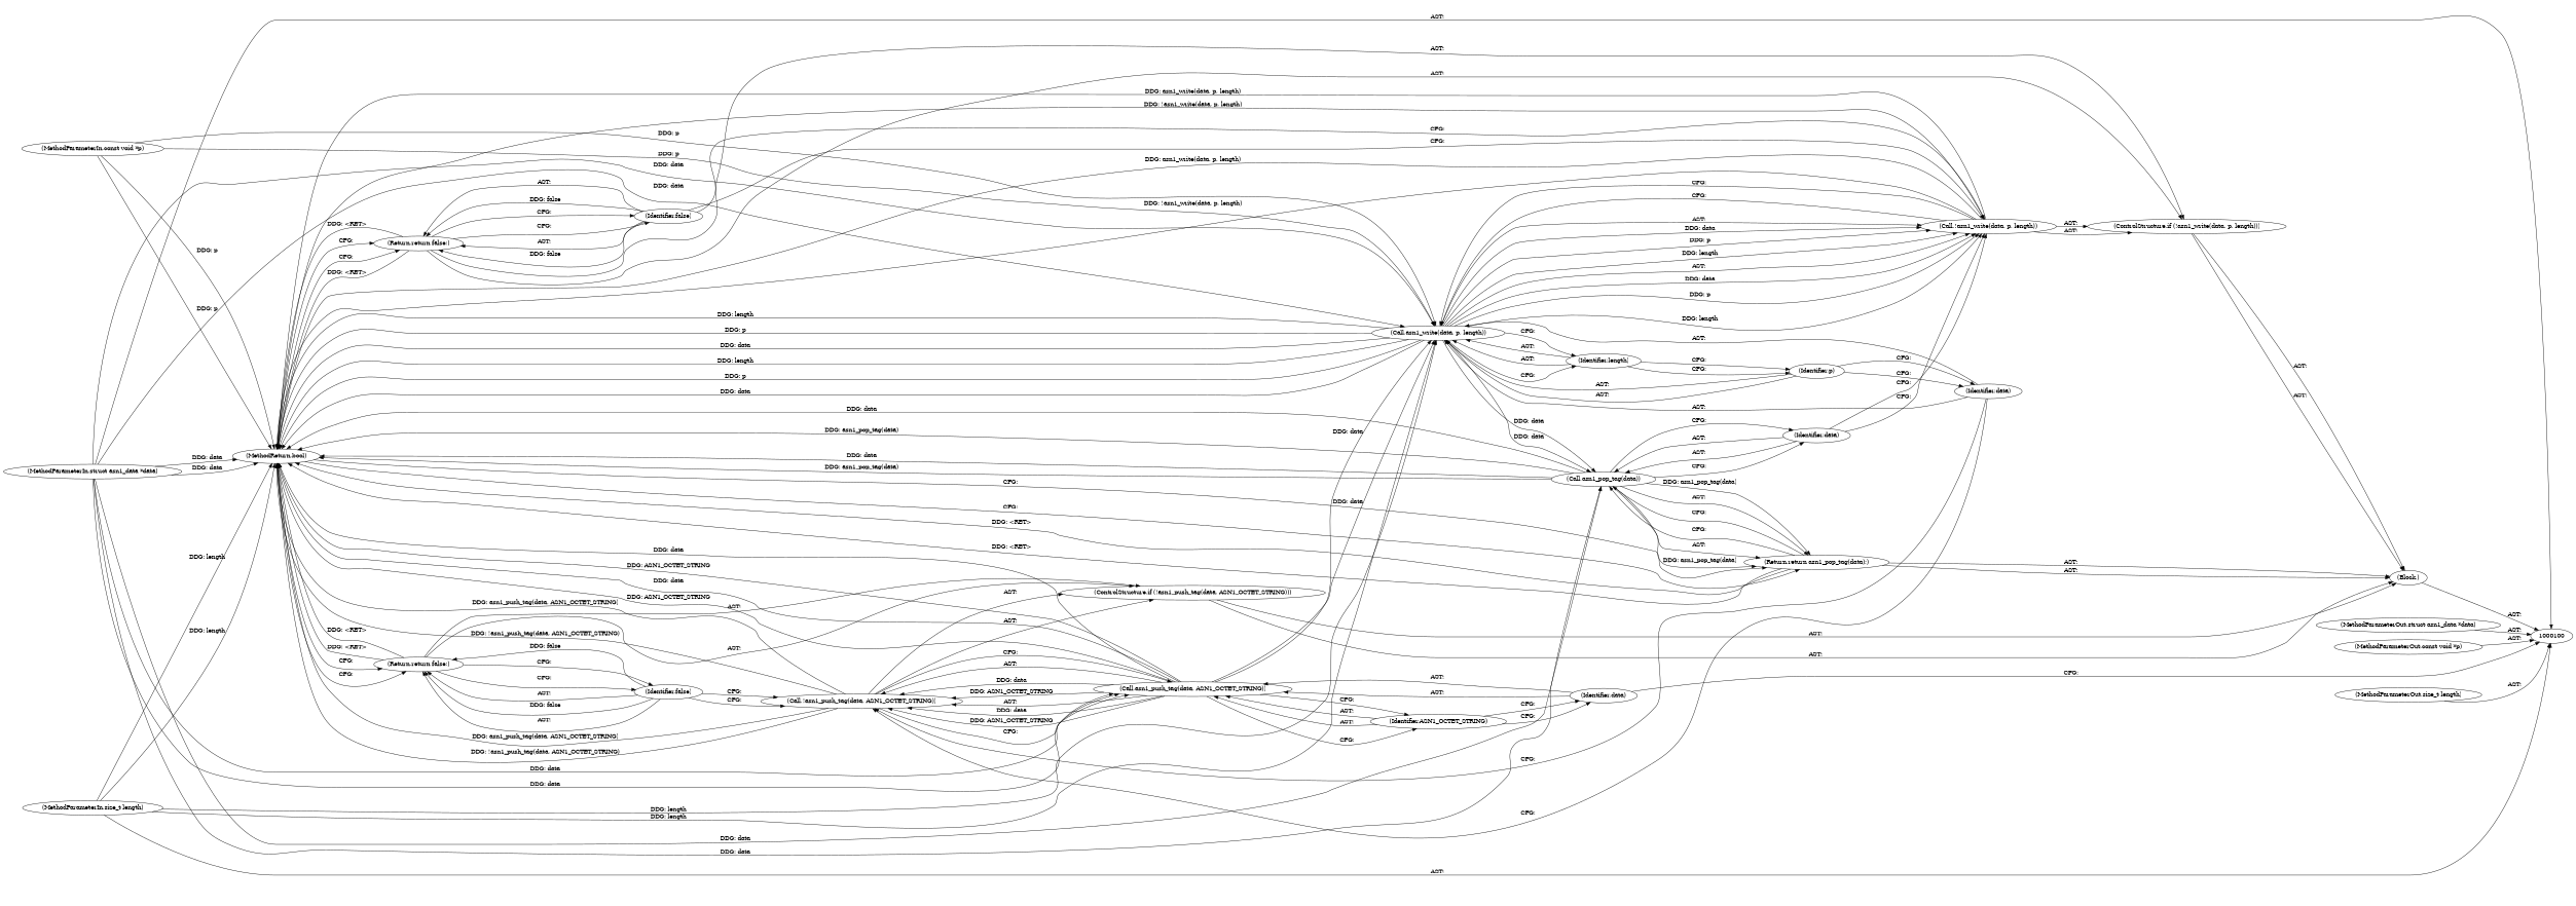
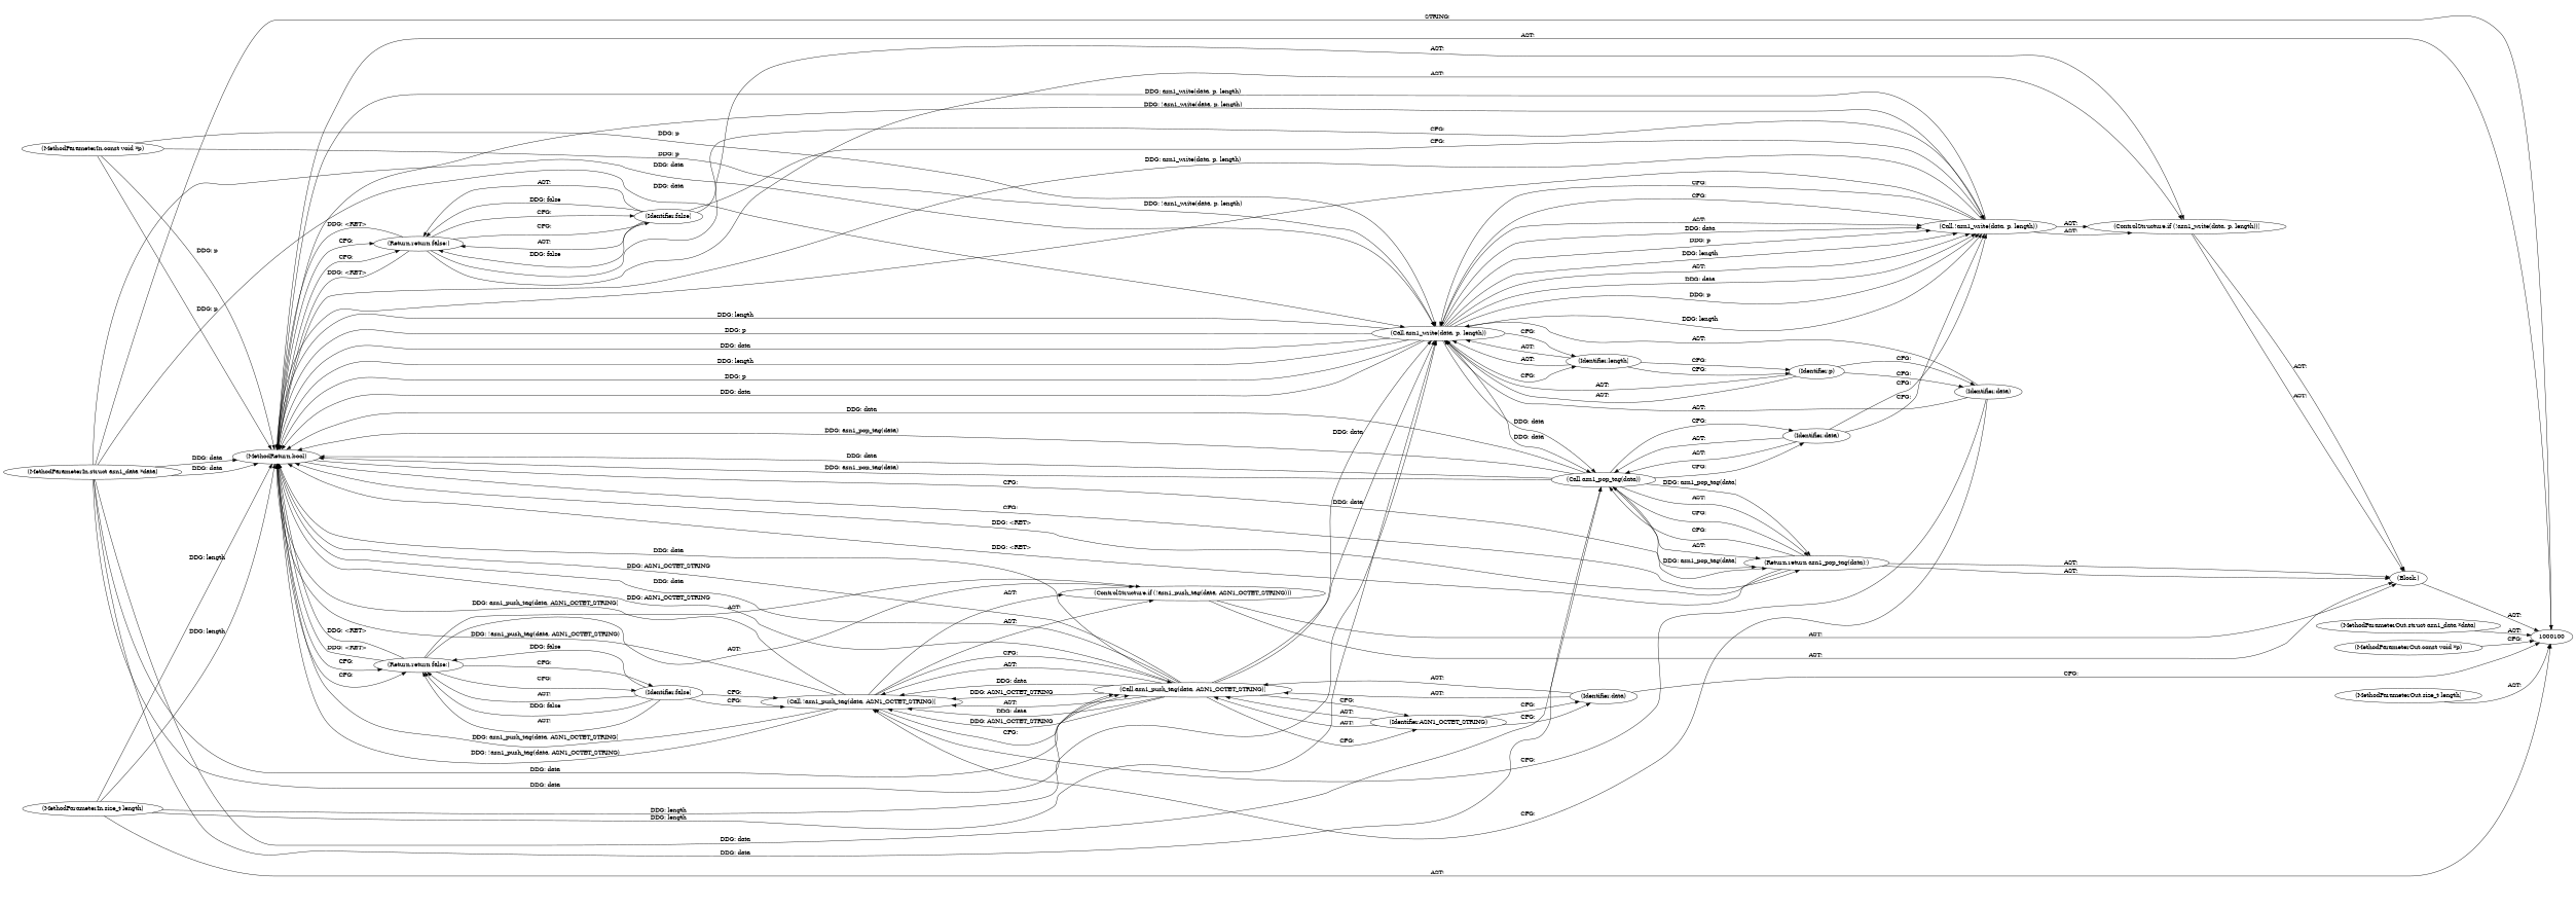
  digraph {
    rankdir=LR
    n1 [label="(MethodReturn,bool)"]
    n2 [label="(Return,return false;)"]
    n3 [label="(Return,return false;)"]
    n4 [label="(Return,return asn1_pop_tag(data);)"]
    1000100
    n6 [label="(ControlStructure,if (!asn1_push_tag(data, ASN1_OCTET_STRING)))"]
    n7 [label="(Identifier,false)"]
    n8 [label="(ControlStructure,if (!asn1_write(data, p, length)))"]
    n9 [label="(Identifier,false)"]
    n10 [label="(Call,asn1_pop_tag(data))"]
    n11 [label="(Block,)"]
    n12 [label="(MethodParameterIn,struct asn1_data *data)"]
    n13 [label="(Call,asn1_push_tag(data, ASN1_OCTET_STRING))"]
    n14 [label="(Call,asn1_write(data, p, length))"]
    n15 [label="(Call,!asn1_push_tag(data, ASN1_OCTET_STRING))"]
    n16 [label="(Identifier,ASN1_OCTET_STRING)"]
    n17 [label="(Call,!asn1_write(data, p, length))"]
    n18 [label="(Identifier,length)"]
    n19 [label="(Identifier,data)"]
    n20 [label="(MethodParameterOut,struct asn1_data *data)"]
    n21 [label="(MethodParameterIn,const void *p)"]
    n22 [label="(MethodParameterOut,const void *p)"]
    n23 [label="(MethodParameterIn,size_t length)"]
    n24 [label="(MethodParameterOut,size_t length)"]
    n25 [label="(Identifier,data)"]
    n26 [label="(Identifier,p)"]
    n27 [label="(Identifier,data)"]
    n1 -> n2 [label="CFG: "]
    n1 -> n2 [label="CFG: "]
    n1 -> n3 [label="CFG: "]
    n1 -> n3 [label="CFG: "]
    n1 -> n4 [label="CFG: "]
    n1 -> n4 [label="CFG: "]
+   n1 -> 1000100 [label="AST: "]
    n2 -> n1 [label="DDG: <RET>"]
    n2 -> n1 [label="DDG: <RET>"]
    n2 -> n6 [label="AST: "]
    n2 -> n6 [label="AST: "]
    n2 -> n7 [label="CFG: "]
    n2 -> n7 [label="CFG: "]
    n3 -> n1 [label="DDG: <RET>"]
    n3 -> n1 [label="DDG: <RET>"]
    n3 -> n8 [label="AST: "]
    n3 -> n8 [label="AST: "]
    n3 -> n9 [label="CFG: "]
    n3 -> n9 [label="CFG: "]
    n4 -> n1 [label="DDG: <RET>"]
    n4 -> n1 [label="DDG: <RET>"]
    n4 -> n10 [label="CFG: "]
    n4 -> n10 [label="CFG: "]
    n4 -> n11 [label="AST: "]
    n4 -> n11 [label="AST: "]
    n6 -> n11 [label="AST: "]
    n6 -> n11 [label="AST: "]
    n7 -> n2 [label="AST: "]
    n7 -> n2 [label="DDG: false"]
    n7 -> n2 [label="AST: "]
    n7 -> n2 [label="DDG: false"]
    n7 -> n15 [label="CFG: "]
    n7 -> n15 [label="CFG: "]
    n8 -> n11 [label="AST: "]
    n8 -> n11 [label="AST: "]
    n9 -> n3 [label="AST: "]
    n9 -> n3 [label="DDG: false"]
    n9 -> n3 [label="AST: "]
    n9 -> n3 [label="DDG: false"]
    n9 -> n17 [label="CFG: "]
    n9 -> n17 [label="CFG: "]
    n10 -> n1 [label="DDG: data"]
    n10 -> n1 [label="DDG: asn1_pop_tag(data)"]
    n10 -> n1 [label="DDG: data"]
    n10 -> n1 [label="DDG: asn1_pop_tag(data)"]
    n10 -> n4 [label="AST: "]
    n10 -> n4 [label="DDG: asn1_pop_tag(data)"]
    n10 -> n4 [label="AST: "]
    n10 -> n4 [label="DDG: asn1_pop_tag(data)"]
    n10 -> n19 [label="CFG: "]
    n10 -> n19 [label="CFG: "]
    n11 -> 1000100 [label="AST: "]
    n12 -> n1 [label="DDG: data"]
    n12 -> n1 [label="DDG: data"]
-   n12 -> 1000100 [label="AST: "]
+   n12 -> 1000100 [label="STRING: "]
    n12 -> n10 [label="DDG: data"]
    n12 -> n10 [label="DDG: data"]
    n12 -> n13 [label="DDG: data"]
    n12 -> n13 [label="DDG: data"]
    n12 -> n14 [label="DDG: data"]
    n12 -> n14 [label="DDG: data"]
    n13 -> n1 [label="DDG: data"]
    n13 -> n1 [label="DDG: ASN1_OCTET_STRING"]
    n13 -> n1 [label="DDG: data"]
    n13 -> n1 [label="DDG: ASN1_OCTET_STRING"]
    n13 -> n14 [label="DDG: data"]
    n13 -> n14 [label="DDG: data"]
    n13 -> n15 [label="AST: "]
    n13 -> n15 [label="DDG: data"]
    n13 -> n15 [label="DDG: ASN1_OCTET_STRING"]
    n13 -> n15 [label="AST: "]
    n13 -> n15 [label="DDG: data"]
    n13 -> n15 [label="DDG: ASN1_OCTET_STRING"]
    n13 -> n16 [label="CFG: "]
    n13 -> n16 [label="CFG: "]
    n14 -> n1 [label="DDG: length"]
    n14 -> n1 [label="DDG: p"]
    n14 -> n1 [label="DDG: data"]
    n14 -> n1 [label="DDG: length"]
    n14 -> n1 [label="DDG: p"]
    n14 -> n1 [label="DDG: data"]
    n14 -> n10 [label="DDG: data"]
    n14 -> n10 [label="DDG: data"]
    n14 -> n17 [label="AST: "]
    n14 -> n17 [label="DDG: data"]
    n14 -> n17 [label="DDG: p"]
    n14 -> n17 [label="DDG: length"]
    n14 -> n17 [label="AST: "]
    n14 -> n17 [label="DDG: data"]
    n14 -> n17 [label="DDG: p"]
    n14 -> n17 [label="DDG: length"]
    n14 -> n18 [label="CFG: "]
    n14 -> n18 [label="CFG: "]
    n15 -> n1 [label="DDG: asn1_push_tag(data, ASN1_OCTET_STRING)"]
    n15 -> n1 [label="DDG: !asn1_push_tag(data, ASN1_OCTET_STRING)"]
    n15 -> n1 [label="DDG: asn1_push_tag(data, ASN1_OCTET_STRING)"]
    n15 -> n1 [label="DDG: !asn1_push_tag(data, ASN1_OCTET_STRING)"]
    n15 -> n6 [label="AST: "]
    n15 -> n6 [label="AST: "]
    n15 -> n13 [label="CFG: "]
    n15 -> n13 [label="CFG: "]
    n16 -> n13 [label="AST: "]
    n16 -> n13 [label="AST: "]
    n16 -> n25 [label="CFG: "]
    n16 -> n25 [label="CFG: "]
    n17 -> n1 [label="DDG: asn1_write(data, p, length)"]
    n17 -> n1 [label="DDG: !asn1_write(data, p, length)"]
    n17 -> n1 [label="DDG: asn1_write(data, p, length)"]
    n17 -> n1 [label="DDG: !asn1_write(data, p, length)"]
    n17 -> n8 [label="AST: "]
    n17 -> n8 [label="AST: "]
    n17 -> n14 [label="CFG: "]
    n17 -> n14 [label="CFG: "]
    n18 -> n14 [label="AST: "]
    n18 -> n14 [label="AST: "]
    n18 -> n26 [label="CFG: "]
    n18 -> n26 [label="CFG: "]
    n19 -> n10 [label="AST: "]
    n19 -> n10 [label="AST: "]
    n19 -> n17 [label="CFG: "]
    n19 -> n17 [label="CFG: "]
    n20 -> 1000100 [label="AST: "]
    n21 -> n1 [label="DDG: p"]
    n21 -> n1 [label="DDG: p"]
    n21 -> n14 [label="DDG: p"]
    n21 -> n14 [label="DDG: p"]
-   n22 -> 1000100 [label="AST: "]
+   n22 -> 1000100 [label="CFG: "]
    n23 -> n1 [label="DDG: length"]
    n23 -> n1 [label="DDG: length"]
    n23 -> 1000100 [label="AST: "]
    n23 -> n14 [label="DDG: length"]
    n23 -> n14 [label="DDG: length"]
    n24 -> 1000100 [label="AST: "]
    n25 -> 1000100 [label="CFG: "]
    n25 -> n13 [label="AST: "]
    n25 -> n13 [label="AST: "]
    n26 -> n14 [label="AST: "]
    n26 -> n14 [label="AST: "]
    n26 -> n27 [label="CFG: "]
    n26 -> n27 [label="CFG: "]
    n27 -> n14 [label="AST: "]
    n27 -> n14 [label="AST: "]
    n27 -> n15 [label="CFG: "]
    n27 -> n15 [label="CFG: "]
  }
